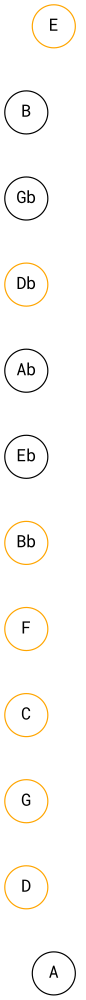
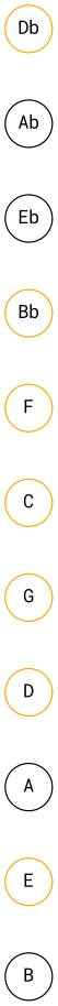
  graph {
    fontname="Roboto Mono"
    mindist=.1
    node [color=orange fontname="Roboto Mono" margin=0 shape=circle]
    edge [fontname="Roboto Mono" style=invis]
    E
    B [color=""]
-   Gb [color=""]
    Db
    Ab [color=black]
    Eb [color=black]
    Bb
    F
    C
    G
    D
    A [color=""]
    subgraph sub_1 {
      E
      B
-     Gb
      Db
      Ab
      Eb
      Bb
      F
      C
      G
      D
      A
    }
    E -- B
-   B -- Gb
-   Gb -- Db
    Db -- Ab
    Ab -- Eb
    Eb -- Bb
    Bb -- F
    F -- C
    C -- G
    G -- D
    D -- A
    A -- E
  }
